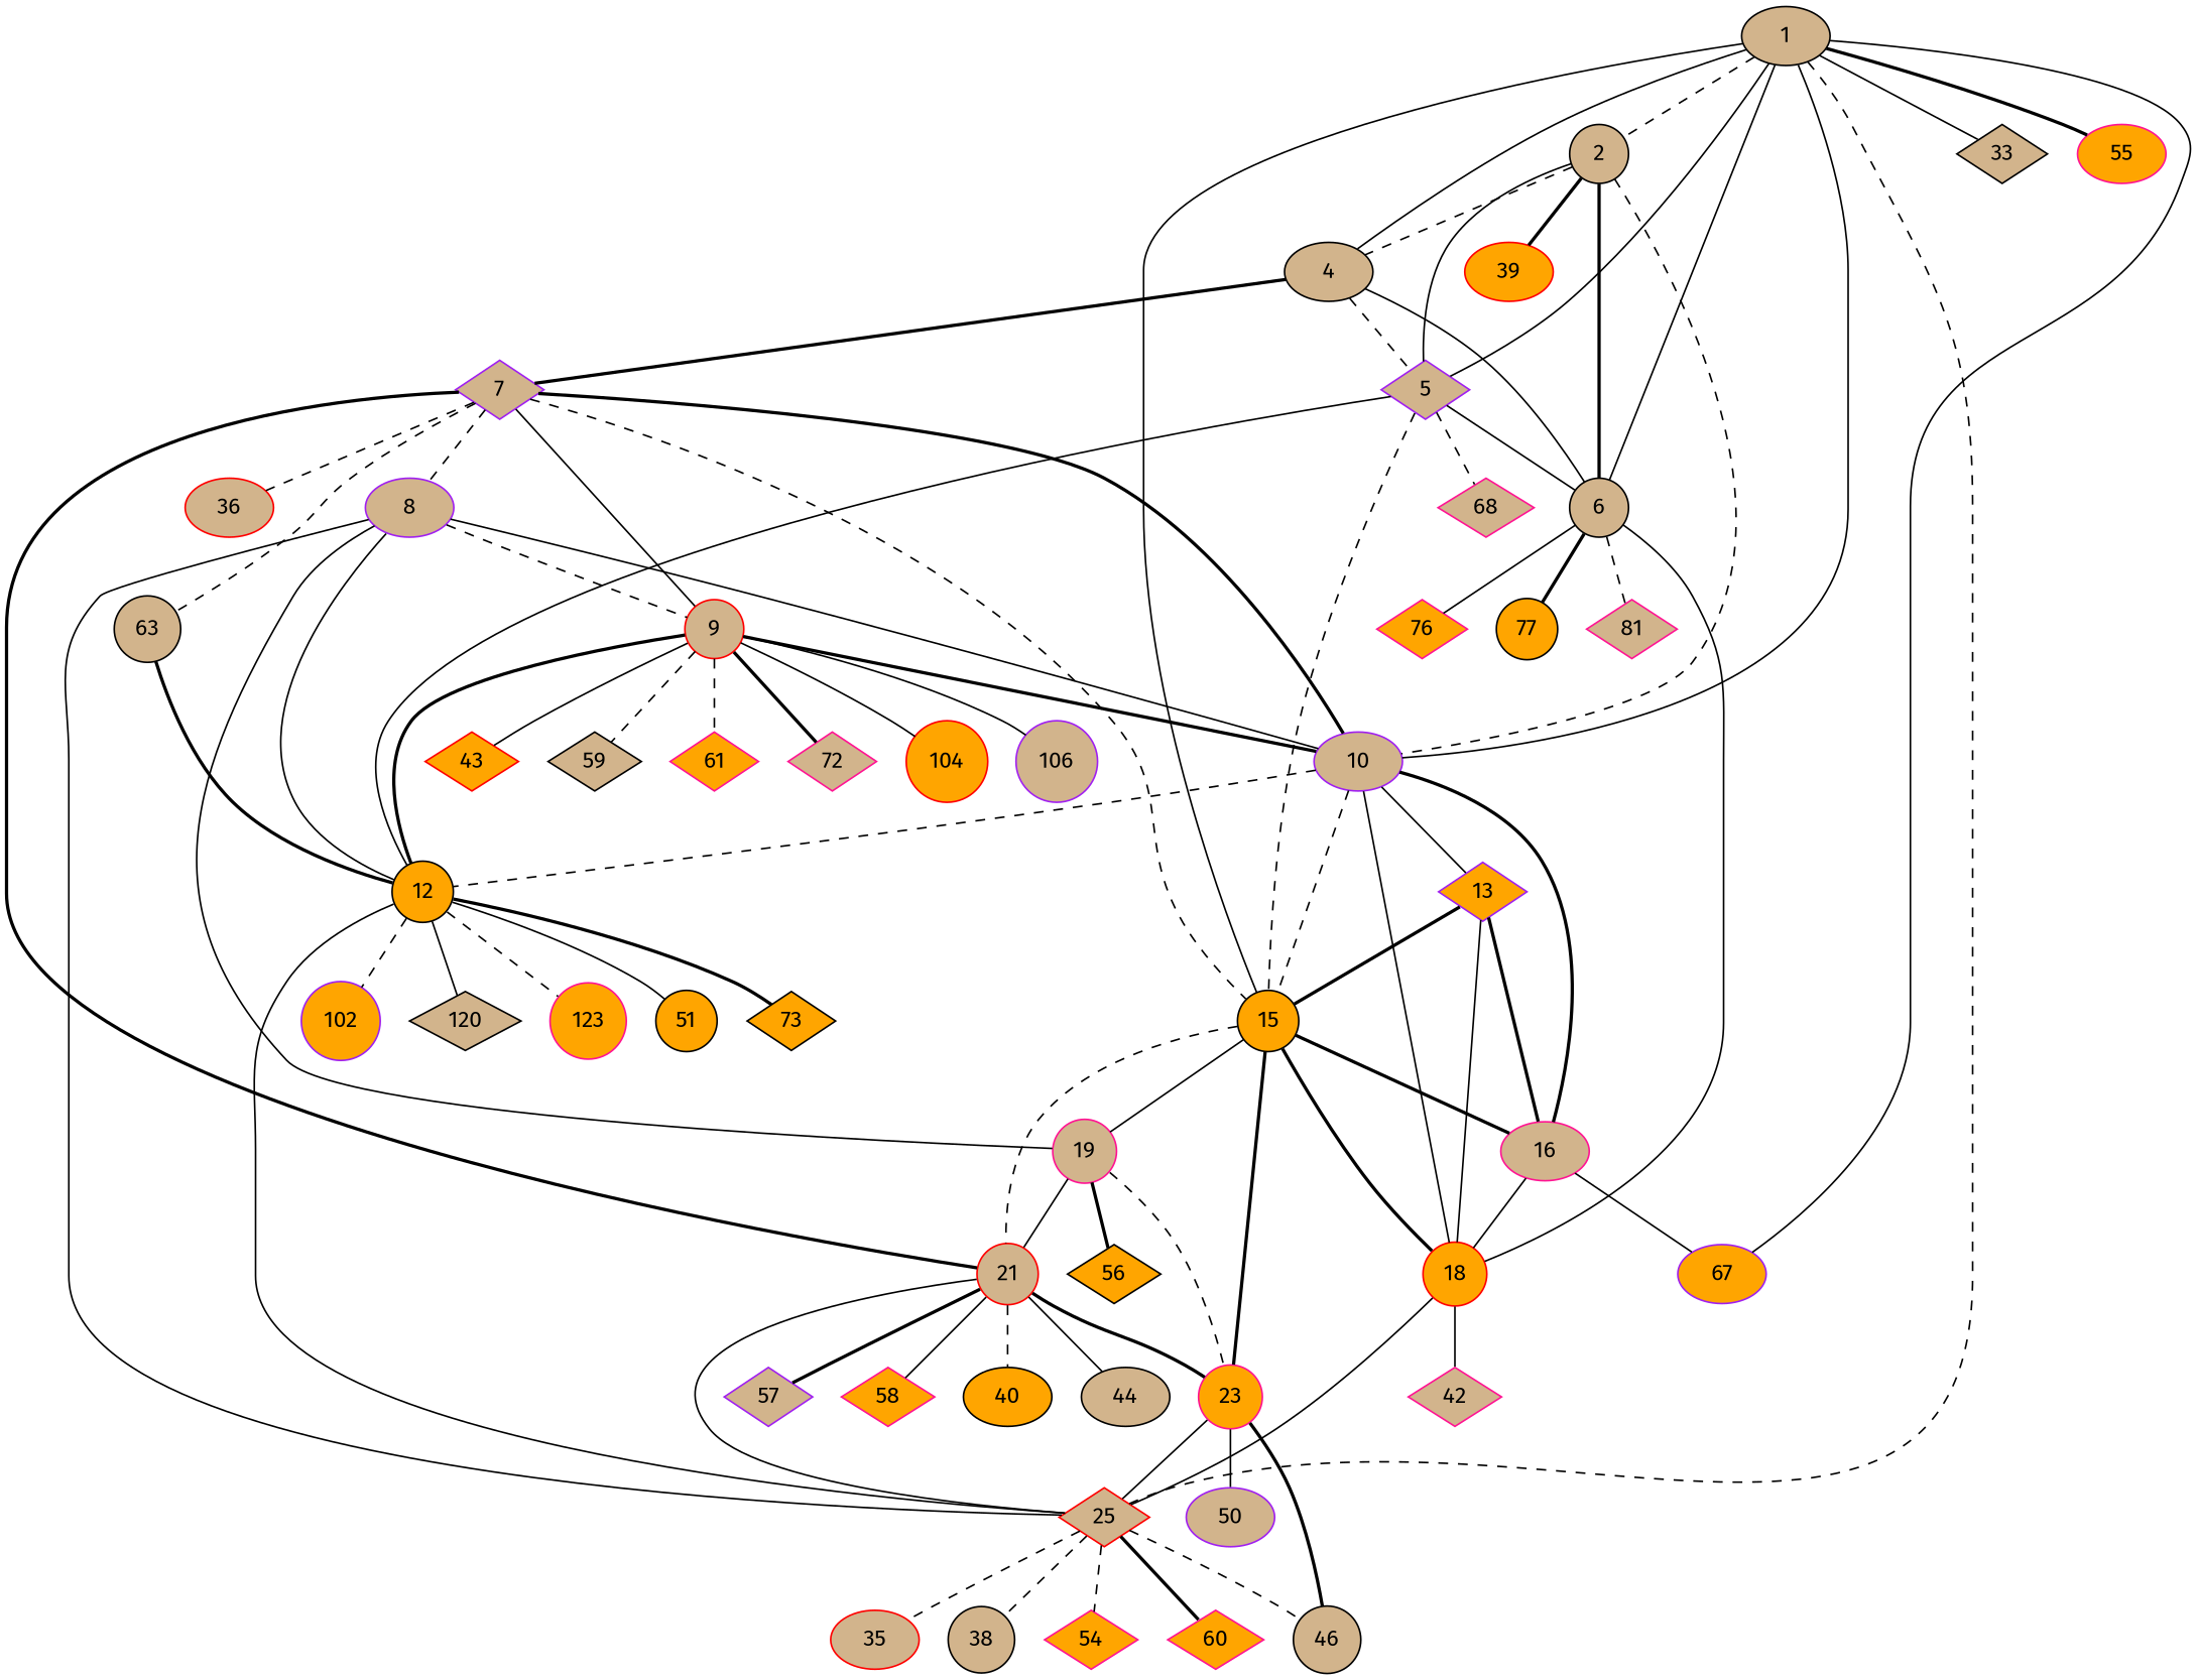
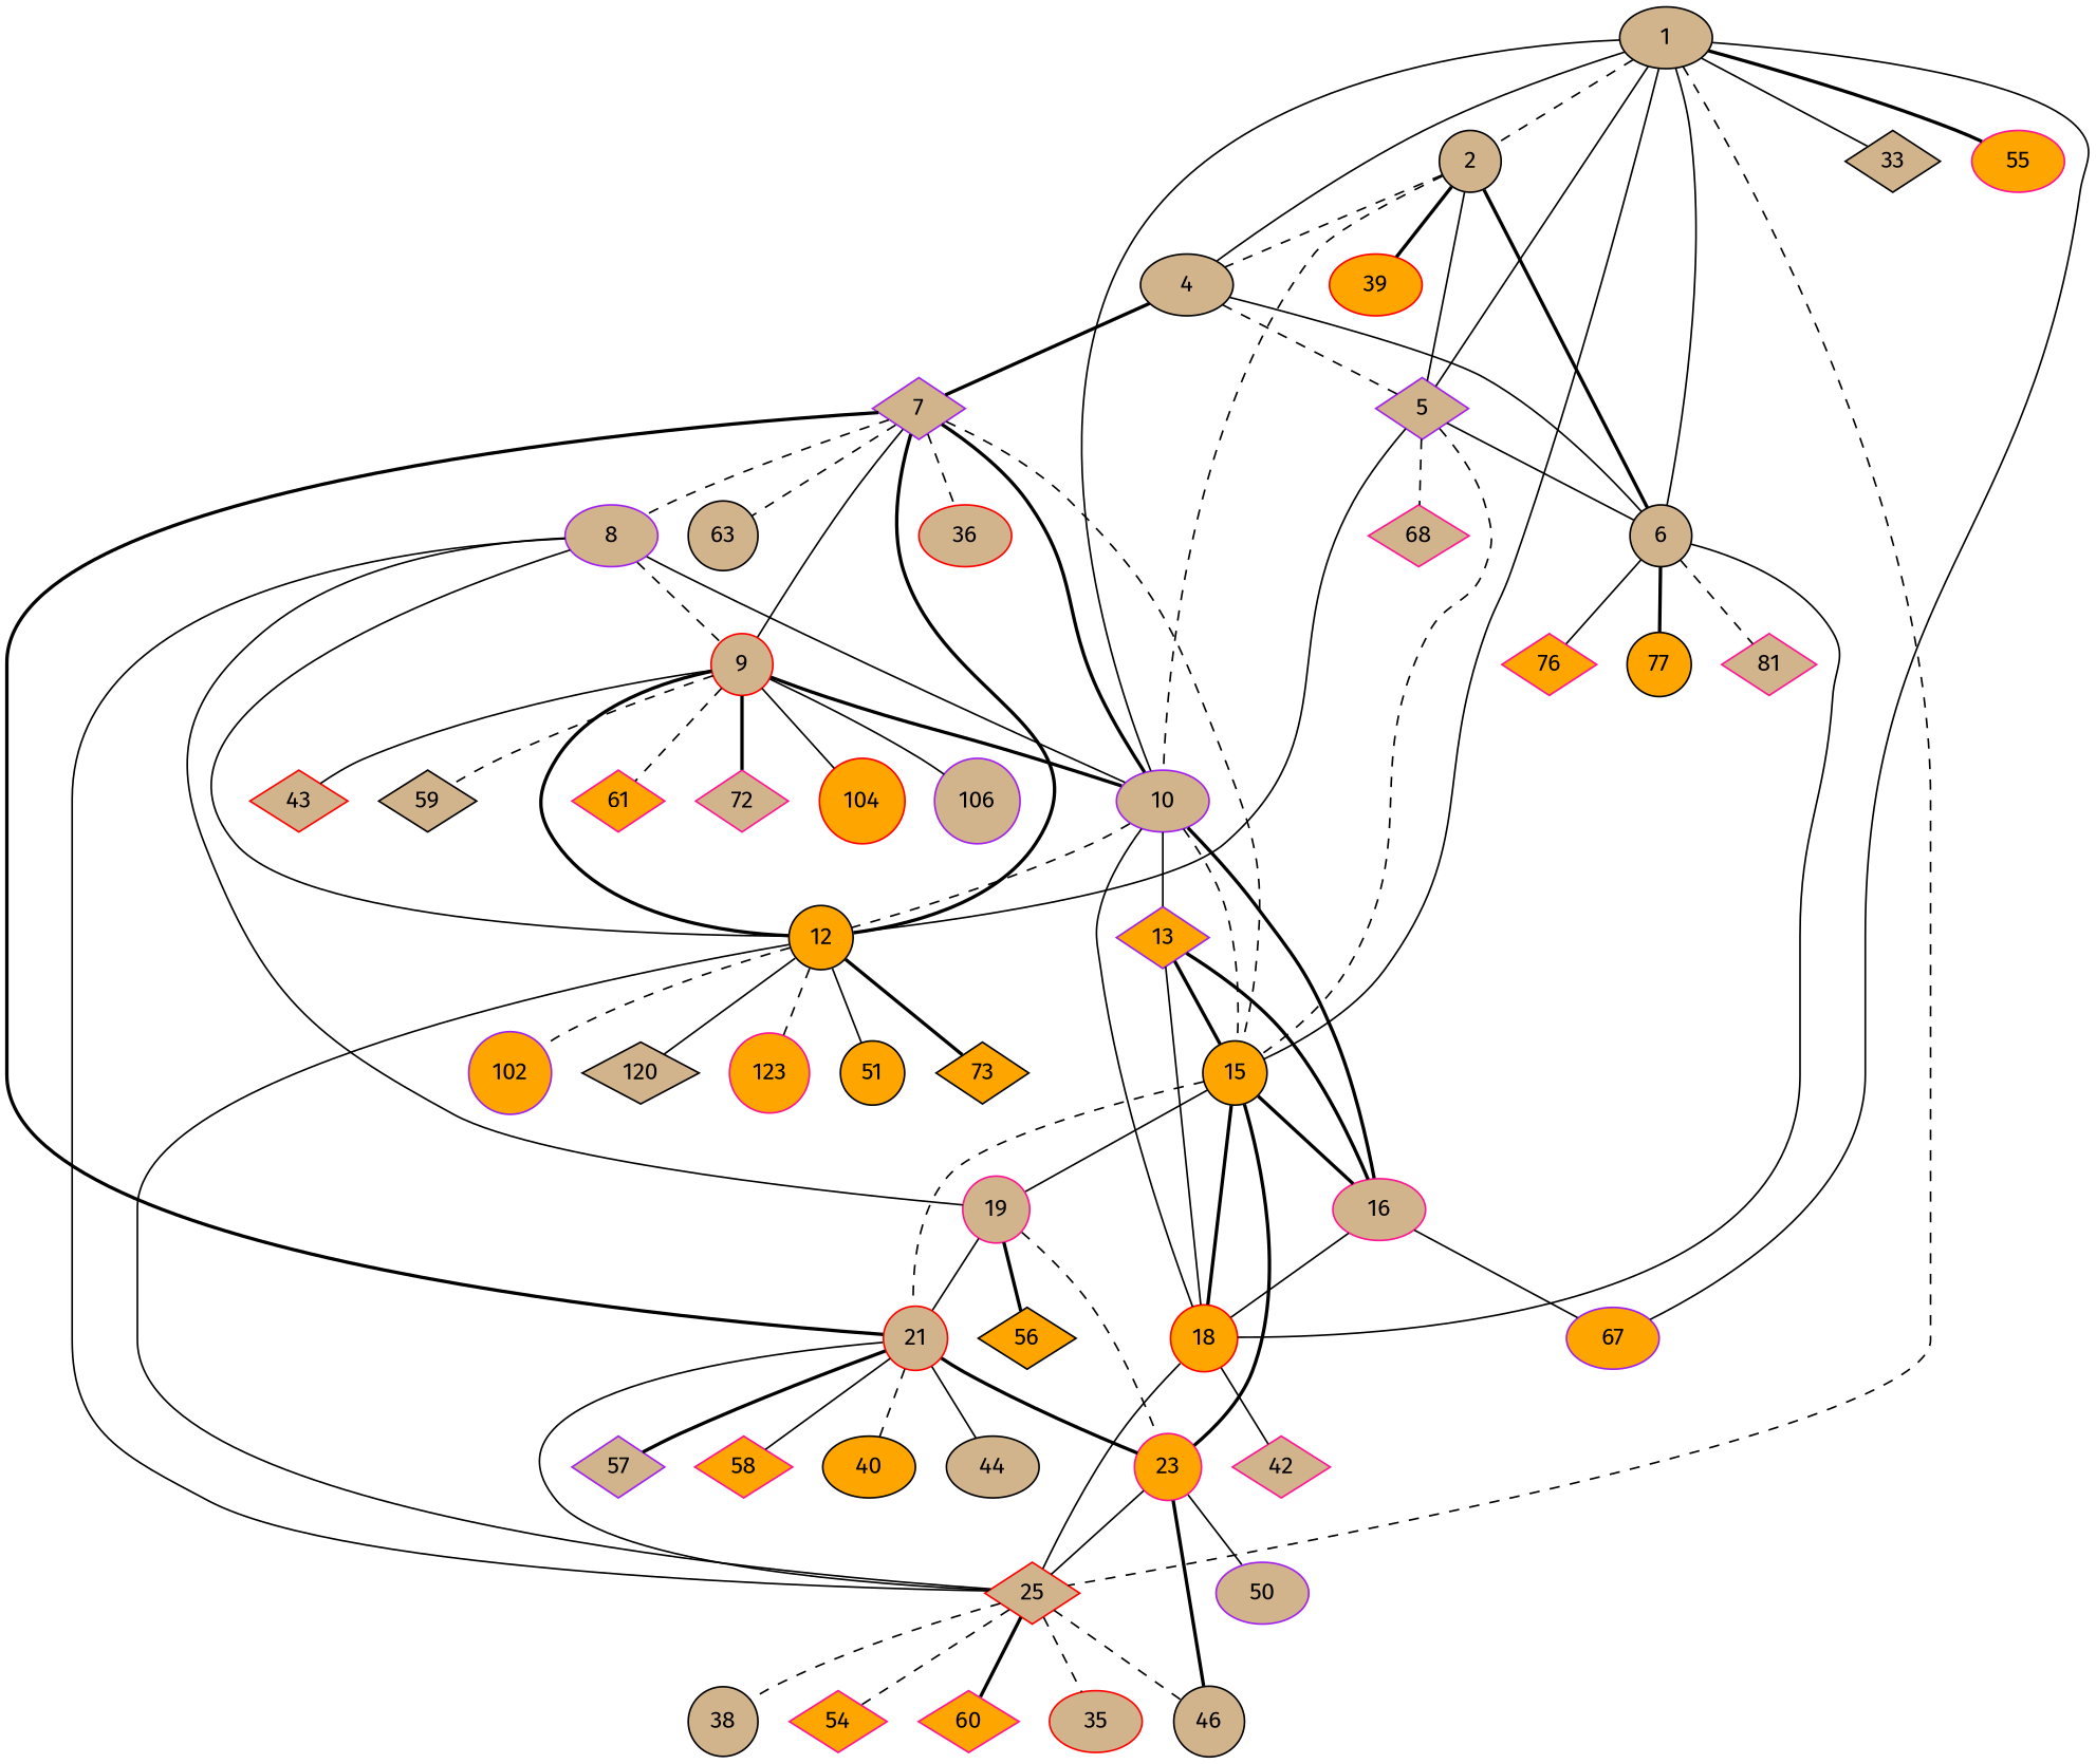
  graph {
    fontname="Fira Sans"
    node [color=black fillcolor=tan fontname="Fira Sans" shape=diamond style=filled]
    edge [fontname="Fira Sans" style=solid]
    1 [shape=ellipse super="+3+34"]
    2 [shape=circle super="+125"]
    4 [shape=ellipse super="+98"]
    5 [color=purple]
    6 [shape=circle]
    10 [color=purple shape=ellipse super="+11"]
    15 [fillcolor=orange shape=circle super="+87+20"]
    25 [color=red super="+26+53+28+113+74+75+90"]
    33 [super="+95+65"]
    55 [color=deeppink fillcolor=orange shape=ellipse]
    67 [color=purple fillcolor=orange shape=ellipse super="+70"]
    39 [color=red fillcolor=orange shape=ellipse]
    7 [color=purple super="+32+121+80+84+101"]
    12 [fillcolor=orange shape=circle super="+41+37+69"]
    68 [color=deeppink]
    18 [color=red fillcolor=orange shape=circle super="+49+99"]
    76 [color=deeppink fillcolor=orange]
    77 [fillcolor=orange shape=circle]
    81 [color=deeppink]
    13 [color=purple fillcolor=orange super="+14+82"]
    16 [color=deeppink shape=ellipse super="+105+71+52"]
    21 [color=red shape=circle super="+22+116+92+114+24+48"]
    19 [color=deeppink shape=circle super="+117+100"]
    23 [color=deeppink fillcolor=orange shape=circle]
    46 [shape=circle]
    35 [color=red shape=ellipse]
    38 [shape=circle]
    54 [color=deeppink fillcolor=orange]
    60 [color=deeppink fillcolor=orange]
    8 [color=purple shape=ellipse super="+110+96"]
    9 [color=red shape=circle]
    36 [color=red shape=ellipse]
    63 [shape=circle]
    51 [fillcolor=orange shape=circle]
    73 [fillcolor=orange]
    102 [color=purple fillcolor=orange shape=circle]
    120
    123 [color=deeppink fillcolor=orange shape=circle]
    42 [color=deeppink]
-   43 [color=red fillcolor=orange]
+   43 [color=red]
    59
    61 [color=deeppink fillcolor=orange]
    72 [color=deeppink]
    104 [color=red fillcolor=orange shape=circle]
    106 [color=purple shape=circle]
    40 [fillcolor=orange shape=ellipse]
    44 [shape=ellipse]
    57 [color=purple]
    58 [color=deeppink fillcolor=orange]
    56 [fillcolor=orange]
    50 [color=purple shape=ellipse]
    1 -- 2 [style=dashed weight=2]
    1 -- 4 [weight=2]
    1 -- 5 [weight=2]
    1 -- 6 [weight=2]
    1 -- 10
    1 -- 15
    1 -- 25 [style=dashed weight=2]
    1 -- 33
    1 -- 55 [style=bold]
    1 -- 67
    2 -- 4 [style=dashed]
    2 -- 5
    2 -- 6 [style=bold]
    2 -- 10 [style=dashed]
    2 -- 39 [style=bold]
    4 -- 5 [style=dashed]
    4 -- 6
    4 -- 7 [style=bold]
    5 -- 6
    5 -- 15 [style=dashed]
    5 -- 12
    5 -- 68 [style=dashed]
    6 -- 18
    6 -- 76
    6 -- 77 [style=bold]
    6 -- 81 [style=dashed]
    10 -- 15 [style=dashed]
    10 -- 12 [style=dashed weight=2]
    10 -- 18
    10 -- 13 [weight=2]
    10 -- 16 [style=bold]
    15 -- 18 [style=bold]
    15 -- 16 [style=bold]
    15 -- 21 [style=dashed weight=3]
    15 -- 19
    15 -- 23 [style=bold]
    25 -- 46 [style=dashed]
    25 -- 35 [style=dashed]
    25 -- 38 [style=dashed]
    25 -- 54 [style=dashed]
    25 -- 60 [style=bold]
    7 -- 10 [style=bold weight=2]
    7 -- 15 [style=dashed]
-   63 -- 12 [style=bold]
+   7 -- 12 [style=bold]
    7 -- 21 [style=bold]
    7 -- 8 [style=dashed]
    7 -- 9
    7 -- 36 [style=dashed]
    7 -- 63 [style=dashed]
    12 -- 25
    12 -- 51
    12 -- 73 [style=bold]
    12 -- 102 [style=dashed]
    12 -- 120
    12 -- 123 [style=dashed]
    18 -- 25
    18 -- 42
    13 -- 15 [style=bold weight=2]
    13 -- 18 [weight=2]
    13 -- 16 [style=bold weight=2]
    16 -- 67
    16 -- 18
    21 -- 25
    21 -- 23 [style=bold weight=3]
    21 -- 40 [style=dashed]
    21 -- 44
    21 -- 57 [style=bold]
    21 -- 58
    19 -- 21 [weight=3]
    19 -- 23 [style=dashed]
    19 -- 56 [style=bold]
    23 -- 25
    23 -- 46 [style=bold]
    23 -- 50
    8 -- 10 [weight=2]
    8 -- 25
    8 -- 12
    8 -- 19
    8 -- 9 [style=dashed]
    9 -- 10 [style=bold weight=2]
    9 -- 12 [style=bold]
    9 -- 43
    9 -- 59 [style=dashed]
    9 -- 61 [style=dashed]
    9 -- 72 [style=bold]
    9 -- 104
    9 -- 106
  }
